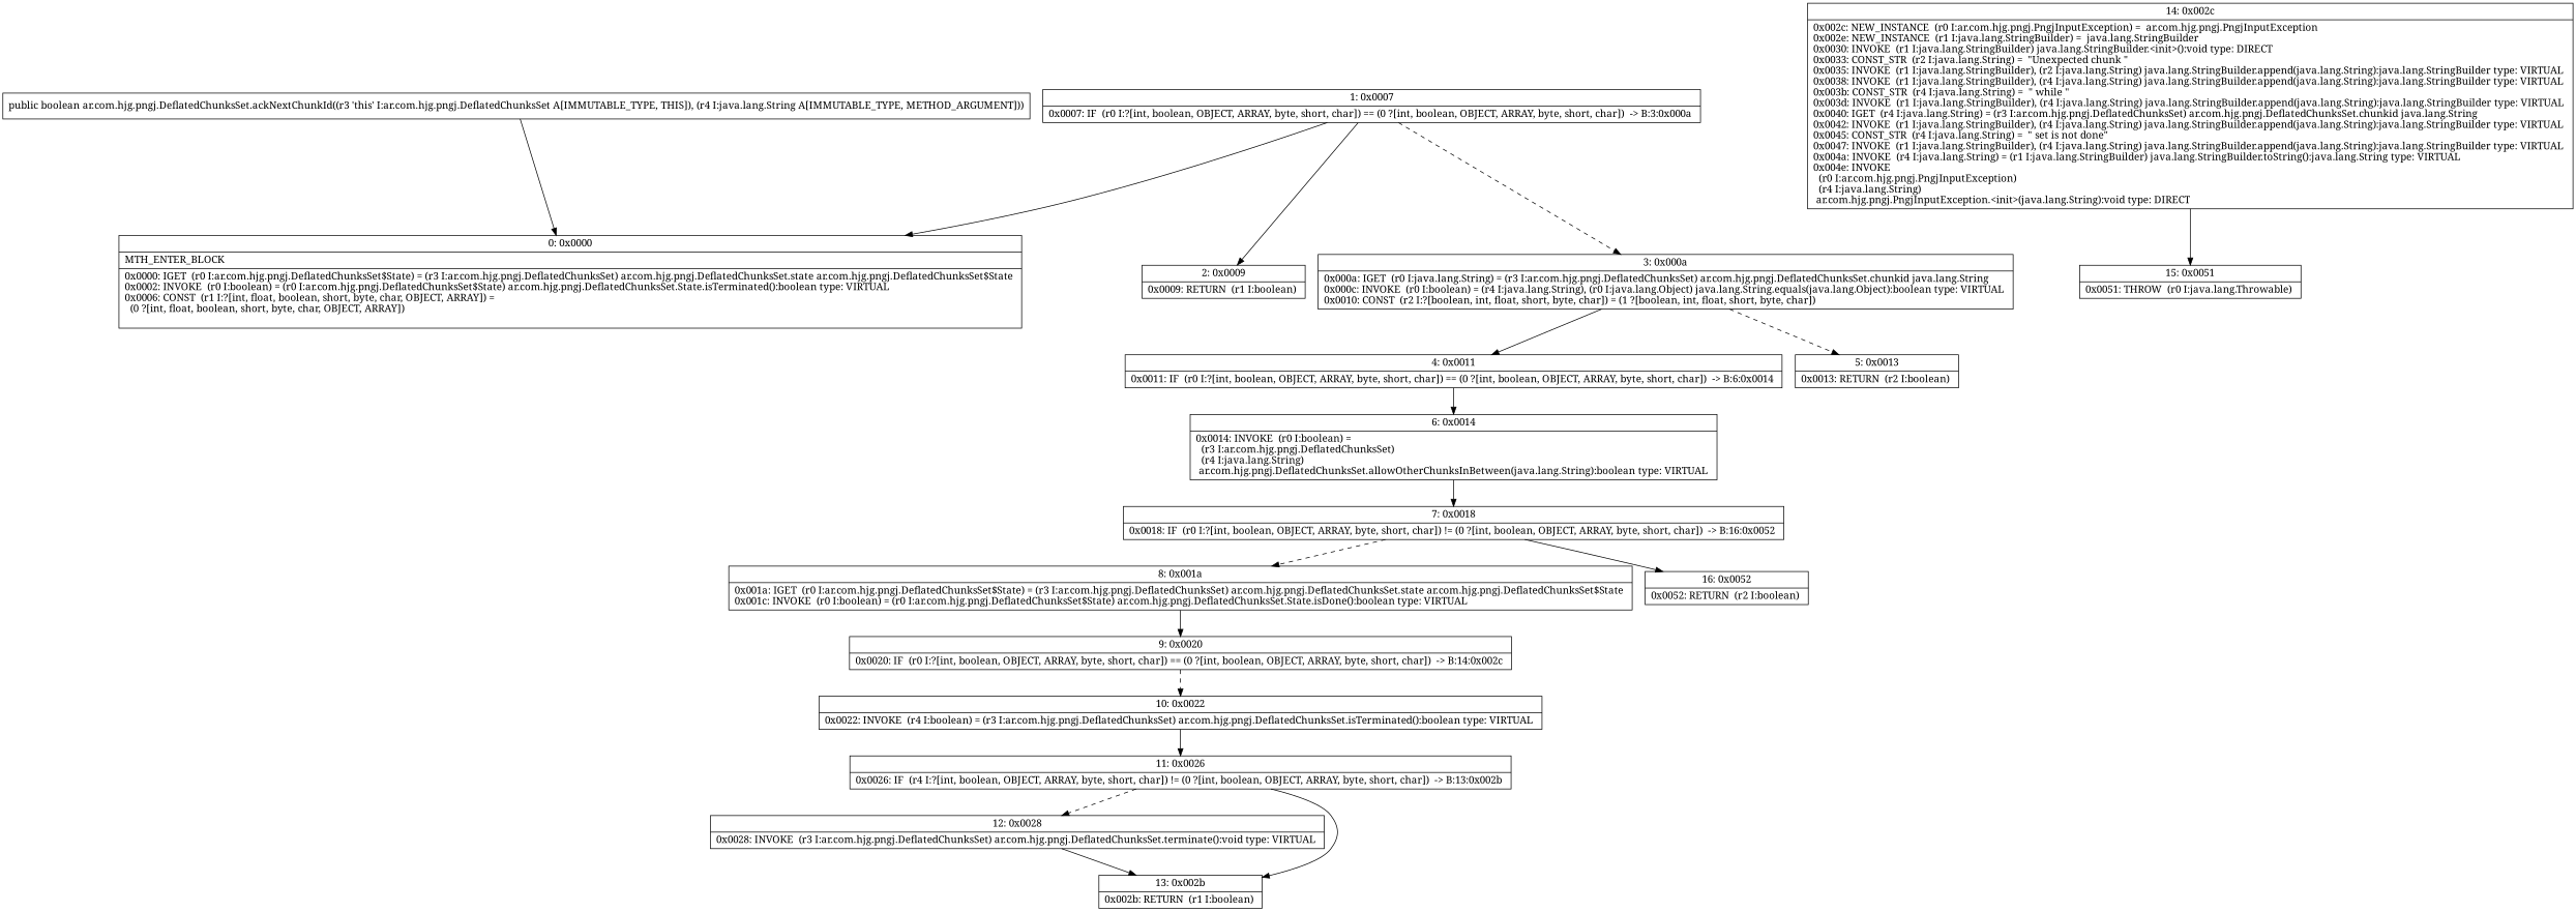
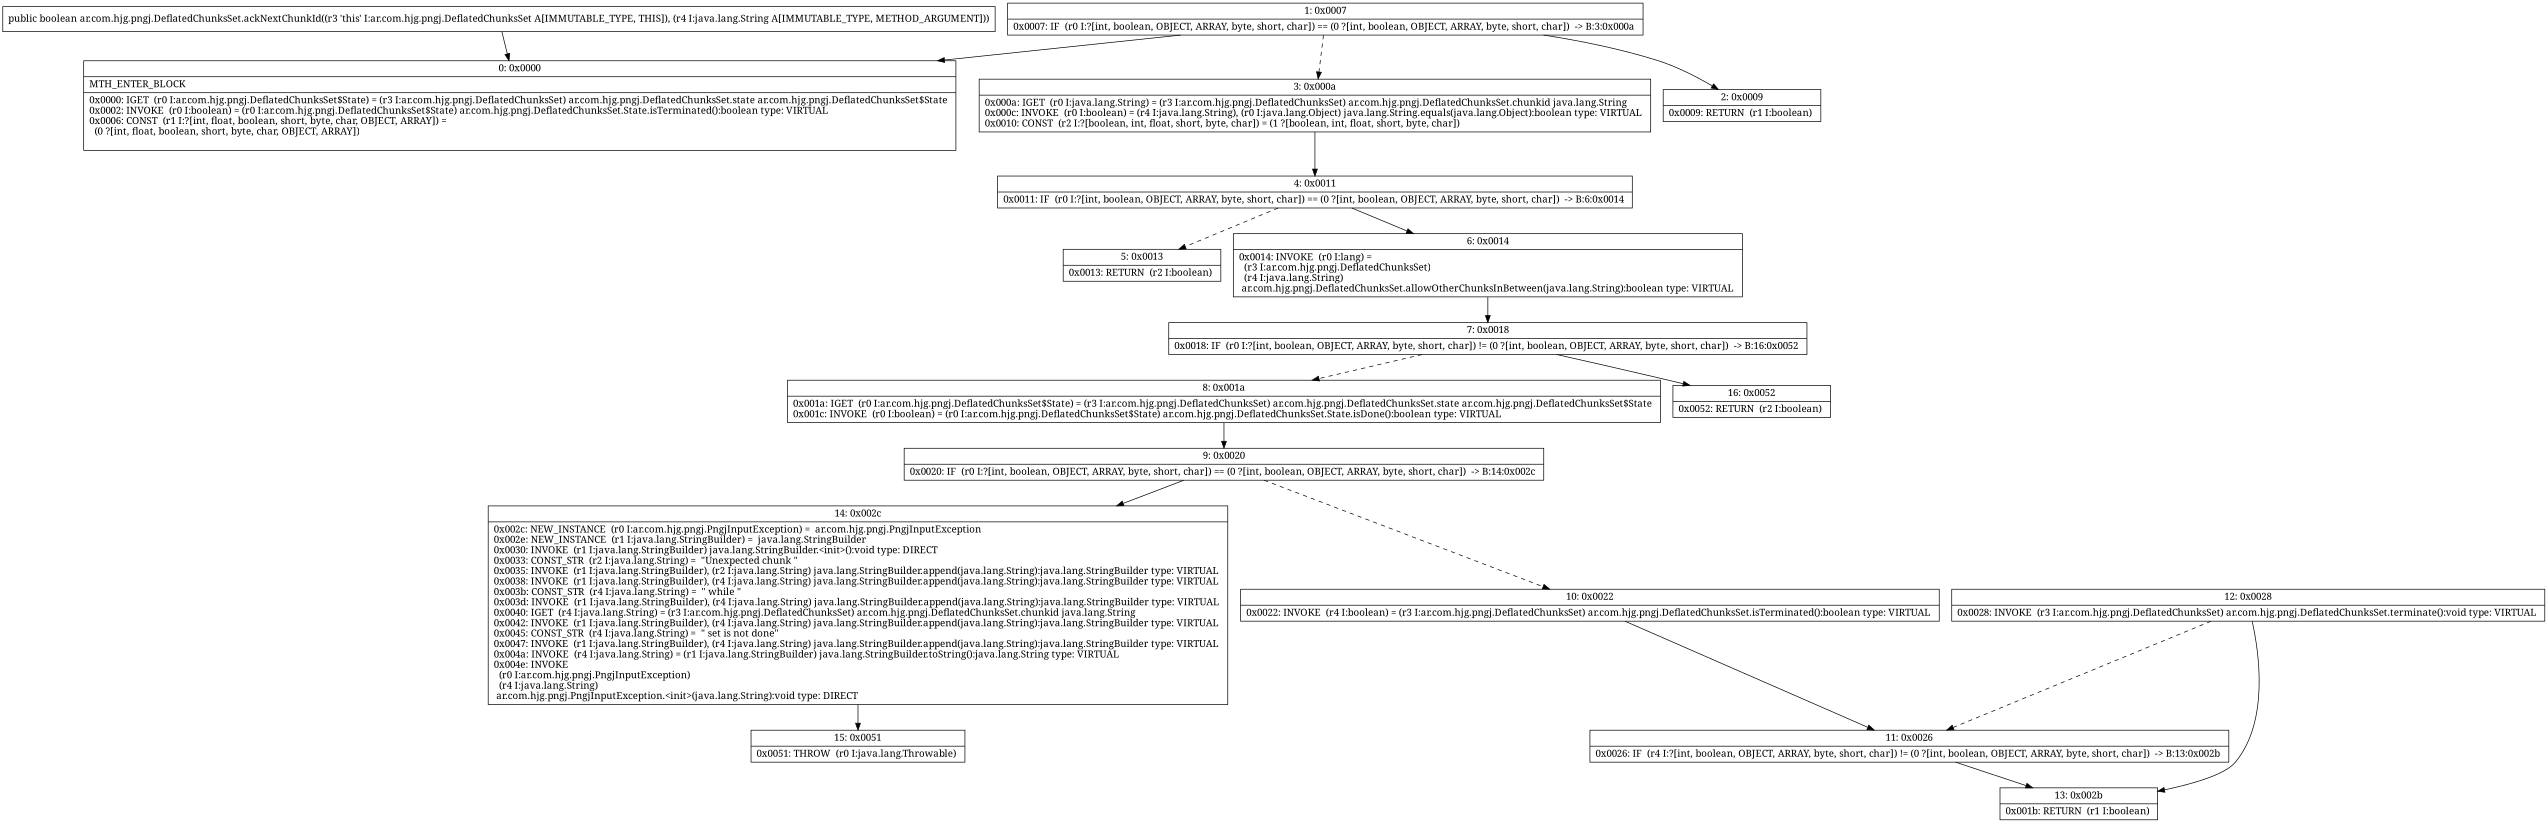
  digraph {
    fontname="Noto Serif"
    node [fontname="Noto Serif" shape=record]
    edge [fontname="Noto Serif"]
    n1 [label="{0\:\ 0x0000|MTH_ENTER_BLOCK\l|0x0000: IGET  (r0 I:ar.com.hjg.pngj.DeflatedChunksSet$State) = (r3 I:ar.com.hjg.pngj.DeflatedChunksSet) ar.com.hjg.pngj.DeflatedChunksSet.state ar.com.hjg.pngj.DeflatedChunksSet$State \l0x0002: INVOKE  (r0 I:boolean) = (r0 I:ar.com.hjg.pngj.DeflatedChunksSet$State) ar.com.hjg.pngj.DeflatedChunksSet.State.isTerminated():boolean type: VIRTUAL \l0x0006: CONST  (r1 I:?[int, float, boolean, short, byte, char, OBJECT, ARRAY]) = \l  (0 ?[int, float, boolean, short, byte, char, OBJECT, ARRAY])\l \l}"]
    n2 [label="{1\:\ 0x0007|0x0007: IF  (r0 I:?[int, boolean, OBJECT, ARRAY, byte, short, char]) == (0 ?[int, boolean, OBJECT, ARRAY, byte, short, char])  \-\> B:3:0x000a \l}"]
    n3 [label="{2\:\ 0x0009|0x0009: RETURN  (r1 I:boolean) \l}"]
    n4 [label="{3\:\ 0x000a|0x000a: IGET  (r0 I:java.lang.String) = (r3 I:ar.com.hjg.pngj.DeflatedChunksSet) ar.com.hjg.pngj.DeflatedChunksSet.chunkid java.lang.String \l0x000c: INVOKE  (r0 I:boolean) = (r4 I:java.lang.String), (r0 I:java.lang.Object) java.lang.String.equals(java.lang.Object):boolean type: VIRTUAL \l0x0010: CONST  (r2 I:?[boolean, int, float, short, byte, char]) = (1 ?[boolean, int, float, short, byte, char]) \l}"]
    n5 [label="{4\:\ 0x0011|0x0011: IF  (r0 I:?[int, boolean, OBJECT, ARRAY, byte, short, char]) == (0 ?[int, boolean, OBJECT, ARRAY, byte, short, char])  \-\> B:6:0x0014 \l}"]
    n6 [label="{5\:\ 0x0013|0x0013: RETURN  (r2 I:boolean) \l}"]
-   n7 [label="{6\:\ 0x0014|0x0014: INVOKE  (r0 I:boolean) = \l  (r3 I:ar.com.hjg.pngj.DeflatedChunksSet)\l  (r4 I:java.lang.String)\l ar.com.hjg.pngj.DeflatedChunksSet.allowOtherChunksInBetween(java.lang.String):boolean type: VIRTUAL \l}"]
+   n7 [label="{6\:\ 0x0014|0x0014: INVOKE  (r0 I:lang) = \l  (r3 I:ar.com.hjg.pngj.DeflatedChunksSet)\l  (r4 I:java.lang.String)\l ar.com.hjg.pngj.DeflatedChunksSet.allowOtherChunksInBetween(java.lang.String):boolean type: VIRTUAL \l}"]
    n8 [label="{7\:\ 0x0018|0x0018: IF  (r0 I:?[int, boolean, OBJECT, ARRAY, byte, short, char]) != (0 ?[int, boolean, OBJECT, ARRAY, byte, short, char])  \-\> B:16:0x0052 \l}"]
    n9 [label="{8\:\ 0x001a|0x001a: IGET  (r0 I:ar.com.hjg.pngj.DeflatedChunksSet$State) = (r3 I:ar.com.hjg.pngj.DeflatedChunksSet) ar.com.hjg.pngj.DeflatedChunksSet.state ar.com.hjg.pngj.DeflatedChunksSet$State \l0x001c: INVOKE  (r0 I:boolean) = (r0 I:ar.com.hjg.pngj.DeflatedChunksSet$State) ar.com.hjg.pngj.DeflatedChunksSet.State.isDone():boolean type: VIRTUAL \l}"]
    n10 [label="{16\:\ 0x0052|0x0052: RETURN  (r2 I:boolean) \l}"]
    n11 [label="{9\:\ 0x0020|0x0020: IF  (r0 I:?[int, boolean, OBJECT, ARRAY, byte, short, char]) == (0 ?[int, boolean, OBJECT, ARRAY, byte, short, char])  \-\> B:14:0x002c \l}"]
    n12 [label="{10\:\ 0x0022|0x0022: INVOKE  (r4 I:boolean) = (r3 I:ar.com.hjg.pngj.DeflatedChunksSet) ar.com.hjg.pngj.DeflatedChunksSet.isTerminated():boolean type: VIRTUAL \l}"]
    n13 [label="{14\:\ 0x002c|0x002c: NEW_INSTANCE  (r0 I:ar.com.hjg.pngj.PngjInputException) =  ar.com.hjg.pngj.PngjInputException \l0x002e: NEW_INSTANCE  (r1 I:java.lang.StringBuilder) =  java.lang.StringBuilder \l0x0030: INVOKE  (r1 I:java.lang.StringBuilder) java.lang.StringBuilder.\<init\>():void type: DIRECT \l0x0033: CONST_STR  (r2 I:java.lang.String) =  \"Unexpected chunk \" \l0x0035: INVOKE  (r1 I:java.lang.StringBuilder), (r2 I:java.lang.String) java.lang.StringBuilder.append(java.lang.String):java.lang.StringBuilder type: VIRTUAL \l0x0038: INVOKE  (r1 I:java.lang.StringBuilder), (r4 I:java.lang.String) java.lang.StringBuilder.append(java.lang.String):java.lang.StringBuilder type: VIRTUAL \l0x003b: CONST_STR  (r4 I:java.lang.String) =  \" while \" \l0x003d: INVOKE  (r1 I:java.lang.StringBuilder), (r4 I:java.lang.String) java.lang.StringBuilder.append(java.lang.String):java.lang.StringBuilder type: VIRTUAL \l0x0040: IGET  (r4 I:java.lang.String) = (r3 I:ar.com.hjg.pngj.DeflatedChunksSet) ar.com.hjg.pngj.DeflatedChunksSet.chunkid java.lang.String \l0x0042: INVOKE  (r1 I:java.lang.StringBuilder), (r4 I:java.lang.String) java.lang.StringBuilder.append(java.lang.String):java.lang.StringBuilder type: VIRTUAL \l0x0045: CONST_STR  (r4 I:java.lang.String) =  \" set is not done\" \l0x0047: INVOKE  (r1 I:java.lang.StringBuilder), (r4 I:java.lang.String) java.lang.StringBuilder.append(java.lang.String):java.lang.StringBuilder type: VIRTUAL \l0x004a: INVOKE  (r4 I:java.lang.String) = (r1 I:java.lang.StringBuilder) java.lang.StringBuilder.toString():java.lang.String type: VIRTUAL \l0x004e: INVOKE  \l  (r0 I:ar.com.hjg.pngj.PngjInputException)\l  (r4 I:java.lang.String)\l ar.com.hjg.pngj.PngjInputException.\<init\>(java.lang.String):void type: DIRECT \l}"]
    n14 [label="{11\:\ 0x0026|0x0026: IF  (r4 I:?[int, boolean, OBJECT, ARRAY, byte, short, char]) != (0 ?[int, boolean, OBJECT, ARRAY, byte, short, char])  \-\> B:13:0x002b \l}"]
    n15 [label="{15\:\ 0x0051|0x0051: THROW  (r0 I:java.lang.Throwable) \l}"]
    n16 [label="{12\:\ 0x0028|0x0028: INVOKE  (r3 I:ar.com.hjg.pngj.DeflatedChunksSet) ar.com.hjg.pngj.DeflatedChunksSet.terminate():void type: VIRTUAL \l}"]
-   n17 [label="{13\:\ 0x002b|0x002b: RETURN  (r1 I:boolean) \l}"]
+   n17 [label="{13\:\ 0x002b|0x001b: RETURN  (r1 I:boolean) \l}"]
    n18 [label="{public boolean ar.com.hjg.pngj.DeflatedChunksSet.ackNextChunkId((r3 'this' I:ar.com.hjg.pngj.DeflatedChunksSet A[IMMUTABLE_TYPE, THIS]), (r4 I:java.lang.String A[IMMUTABLE_TYPE, METHOD_ARGUMENT])) }"]
    n2 -> n1
    n2 -> n3 [style=solid]
    n2 -> n4 [style=dashed]
    n4 -> n5
-   n4 -> n6 [style=dashed]
+   n5 -> n6 [style=dashed]
    n5 -> n7
    n7 -> n8
    n8 -> n9 [style=dashed]
    n8 -> n10
    n9 -> n11
    n11 -> n12 [style=dashed]
+   n11 -> n13
    n12 -> n14
    n13 -> n15
-   n14 -> n16 [style=dashed]
+   n16 -> n14 [style=dashed]
    n14 -> n17
    n16 -> n17
    n18 -> n1
  }
